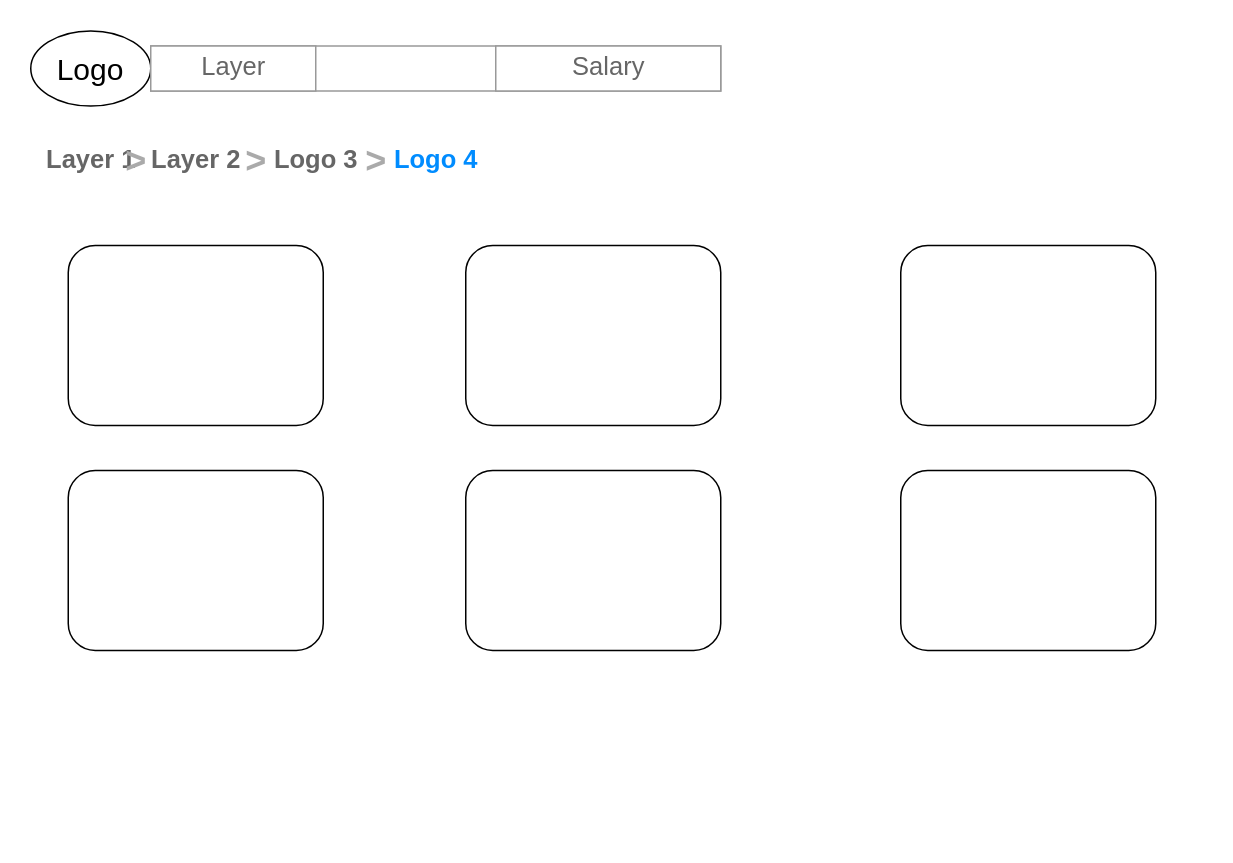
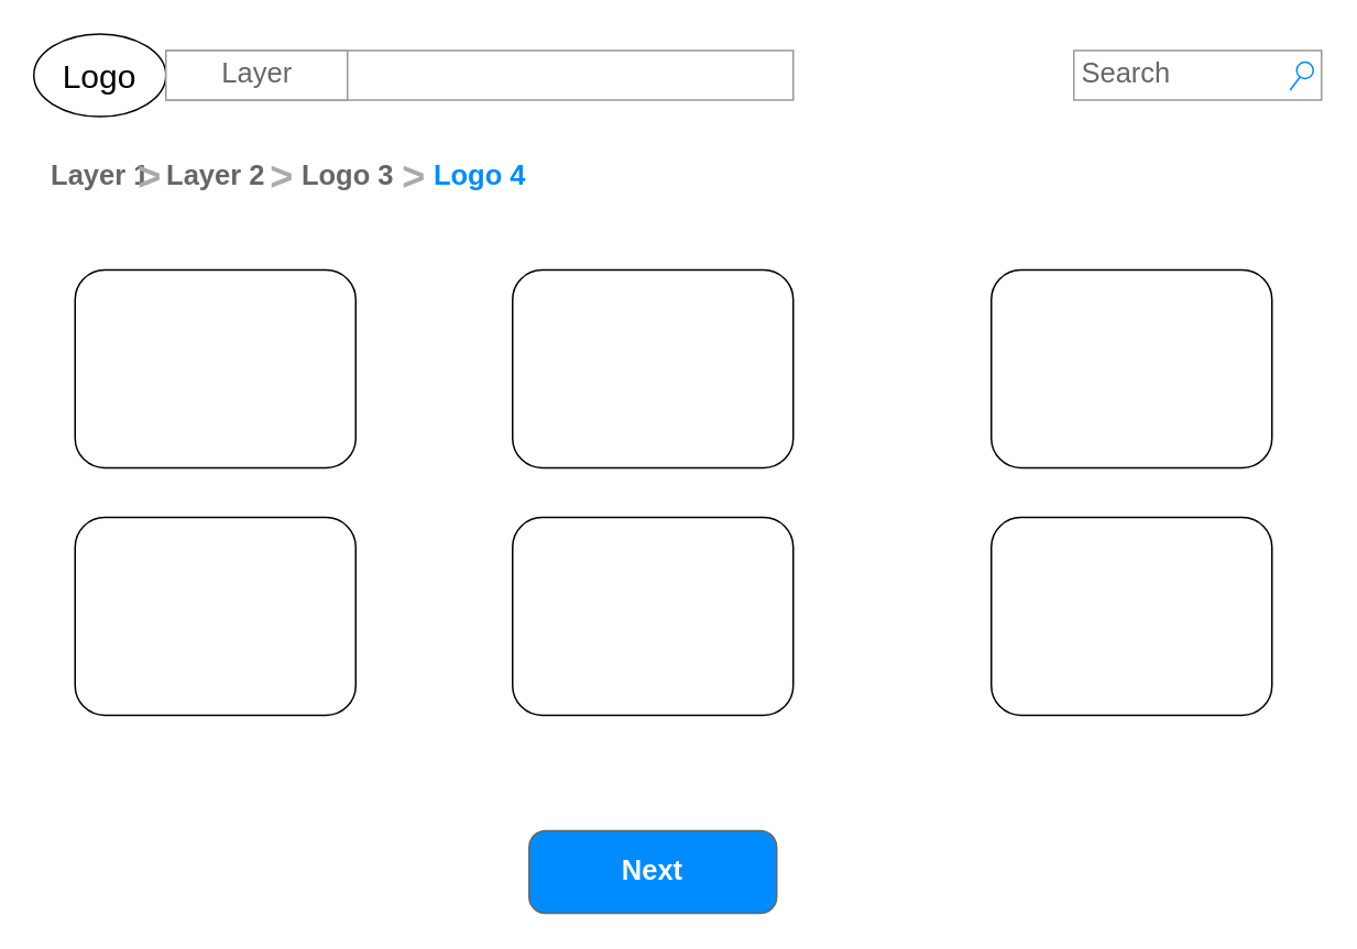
  <mxCell id="0" />
  <mxCell id="1" parent="0" />
  <mxCell id="2" value="&lt;font style=&quot;font-size: 20px&quot;&gt;Logo&lt;/font&gt;" style="ellipse;whiteSpace=wrap;html=1;" vertex="1" parent="1"><mxGeometry x="20" y="20" width="80" height="50" as="geometry" /></mxCell>
  <mxCell id="3" value="Layer 1" style="strokeWidth=1;shadow=0;dashed=0;align=center;html=1;shape=mxgraph.mockup.navigation.anchor;fontSize=17;fontColor=#666666;fontStyle=1;" vertex="1" parent="1"><mxGeometry x="30" y="92" width="60" height="30" as="geometry" /></mxCell>
  <mxCell id="4" value="&gt;" style="strokeWidth=1;shadow=0;dashed=0;align=center;html=1;shape=mxgraph.mockup.navigation.anchor;fontSize=24;fontColor=#aaaaaa;fontStyle=1;" vertex="1" parent="1"><mxGeometry x="80" y="92" width="20" height="30" as="geometry" /></mxCell>
  <mxCell id="5" value="Layer 2" style="strokeWidth=1;shadow=0;dashed=0;align=center;html=1;shape=mxgraph.mockup.navigation.anchor;fontSize=17;fontColor=#666666;fontStyle=1;" vertex="1" parent="1"><mxGeometry x="100" y="92" width="60" height="30" as="geometry" /></mxCell>
  <mxCell id="6" value="&gt;" style="strokeWidth=1;shadow=0;dashed=0;align=center;html=1;shape=mxgraph.mockup.navigation.anchor;fontSize=24;fontColor=#aaaaaa;fontStyle=1;" vertex="1" parent="1"><mxGeometry x="160" y="92" width="20" height="30" as="geometry" /></mxCell>
  <mxCell id="7" value="Logo 3" style="strokeWidth=1;shadow=0;dashed=0;align=center;html=1;shape=mxgraph.mockup.navigation.anchor;fontSize=17;fontColor=#666666;fontStyle=1;" vertex="1" parent="1"><mxGeometry x="180" y="92" width="60" height="30" as="geometry" /></mxCell>
  <mxCell id="8" value="&gt;" style="strokeWidth=1;shadow=0;dashed=0;align=center;html=1;shape=mxgraph.mockup.navigation.anchor;fontSize=24;fontColor=#aaaaaa;fontStyle=1;" vertex="1" parent="1"><mxGeometry x="240" y="92" width="20" height="30" as="geometry" /></mxCell>
  <mxCell id="9" value="Logo 4" style="strokeWidth=1;shadow=0;dashed=0;align=center;html=1;shape=mxgraph.mockup.navigation.anchor;fontSize=17;fontColor=#008cff;fontStyle=1;" vertex="1" parent="1"><mxGeometry x="260" y="92" width="60" height="30" as="geometry" /></mxCell>
+ <mxCell id="10" value="Next" style="strokeWidth=1;shadow=0;dashed=0;align=center;html=1;shape=mxgraph.mockup.buttons.button;strokeColor=#666666;fontColor=#ffffff;mainText=;buttonStyle=round;fontSize=17;fontStyle=1;fillColor=#008cff;whiteSpace=wrap;" vertex="1" parent="1"><mxGeometry x="320" y="503" width="150" height="50" as="geometry" /></mxCell>
+ <mxCell id="11" value="Search" style="strokeWidth=1;shadow=0;dashed=0;align=center;html=1;shape=mxgraph.mockup.forms.searchBox;strokeColor=#999999;mainText=;strokeColor2=#008cff;fontColor=#666666;fontSize=17;align=left;spacingLeft=3;" vertex="1" parent="1"><mxGeometry x="650" y="30" width="150" height="30" as="geometry" /></mxCell>
  <mxCell id="12" value="" style="strokeWidth=1;shadow=0;dashed=0;align=center;html=1;shape=mxgraph.mockup.forms.rrect;rSize=0;strokeColor=#999999;fontSize=24;fontColor=#FFFFFF;" vertex="1" parent="1"><mxGeometry x="100" y="30" width="380" height="30" as="geometry" /></mxCell>
  <mxCell id="13" value="Layer" style="strokeColor=inherit;fillColor=inherit;gradientColor=inherit;strokeWidth=1;shadow=0;dashed=0;align=center;html=1;shape=mxgraph.mockup.forms.rrect;rSize=0;fontSize=17;fontColor=#666666;" vertex="1" parent="12"><mxGeometry width="110" height="30" as="geometry" /></mxCell>
- <mxCell id="14" value="Salary" style="strokeColor=inherit;fillColor=inherit;gradientColor=inherit;strokeWidth=1;shadow=0;dashed=0;align=center;html=1;shape=mxgraph.mockup.forms.rrect;rSize=0;fontSize=17;fontColor=#666666;" vertex="1" parent="12"><mxGeometry x="230" width="150" height="30" as="geometry" /></mxCell>
  <mxCell id="15" value="&lt;font style=&quot;font-size: 14px&quot;&gt;Thông tin nhân viên 1&lt;/font&gt;" style="rounded=1;whiteSpace=wrap;html=1;fontSize=24;fontColor=#FFFFFF;" vertex="1" parent="1"><mxGeometry x="45" y="163" width="170" height="120" as="geometry" /></mxCell>
  <mxCell id="16" value="&lt;font style=&quot;font-size: 14px&quot;&gt;Thông tin nhân viên 1&lt;/font&gt;" style="rounded=1;whiteSpace=wrap;html=1;fontSize=24;fontColor=#FFFFFF;" vertex="1" parent="1"><mxGeometry x="310" y="163" width="170" height="120" as="geometry" /></mxCell>
  <mxCell id="17" value="&lt;font style=&quot;font-size: 14px&quot;&gt;Thông tin nhân viên 1&lt;/font&gt;" style="rounded=1;whiteSpace=wrap;html=1;fontSize=24;fontColor=#FFFFFF;" vertex="1" parent="1"><mxGeometry x="600" y="163" width="170" height="120" as="geometry" /></mxCell>
  <mxCell id="18" value="&lt;font style=&quot;font-size: 14px&quot;&gt;Thông tin nhân viên 1&lt;/font&gt;" style="rounded=1;whiteSpace=wrap;html=1;fontSize=24;fontColor=#FFFFFF;" vertex="1" parent="1"><mxGeometry x="600" y="313" width="170" height="120" as="geometry" /></mxCell>
  <mxCell id="19" value="&lt;font style=&quot;font-size: 14px&quot;&gt;Thông tin nhân viên 1&lt;/font&gt;" style="rounded=1;whiteSpace=wrap;html=1;fontSize=24;fontColor=#FFFFFF;" vertex="1" parent="1"><mxGeometry x="310" y="313" width="170" height="120" as="geometry" /></mxCell>
  <mxCell id="20" value="&lt;font style=&quot;font-size: 14px&quot;&gt;Thông tin nhân viên 1&lt;/font&gt;" style="rounded=1;whiteSpace=wrap;html=1;fontSize=24;fontColor=#FFFFFF;" vertex="1" parent="1"><mxGeometry x="45" y="313" width="170" height="120" as="geometry" /></mxCell>
